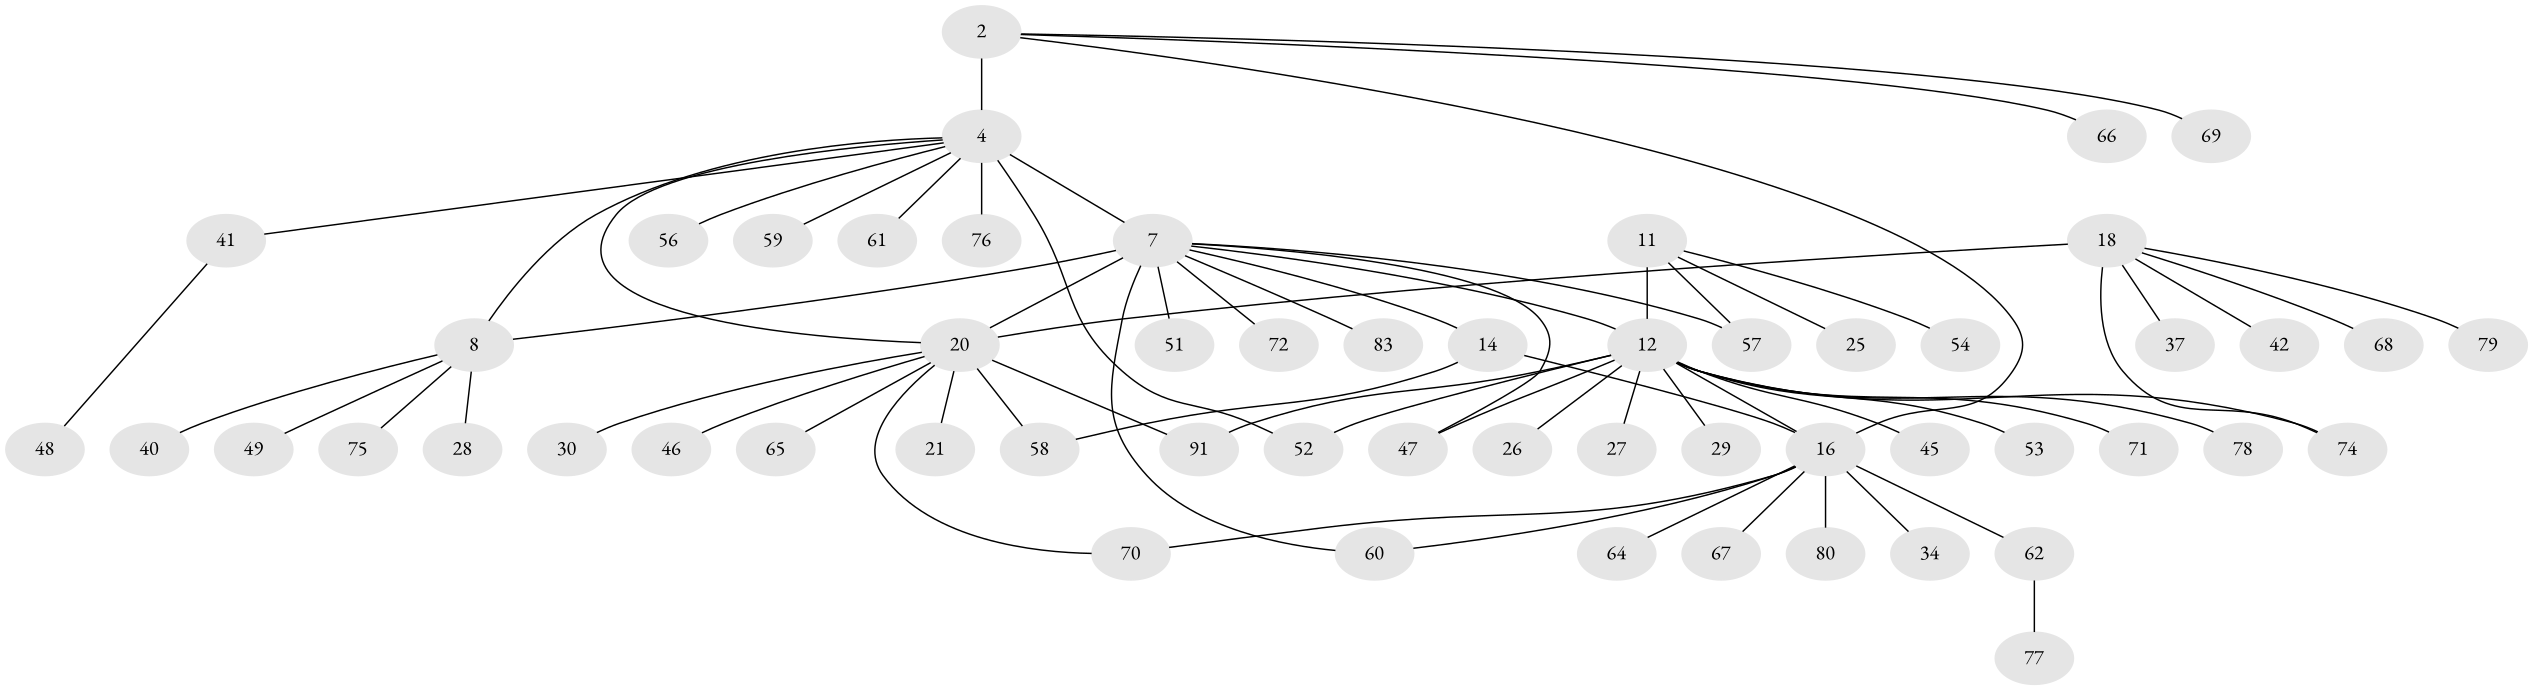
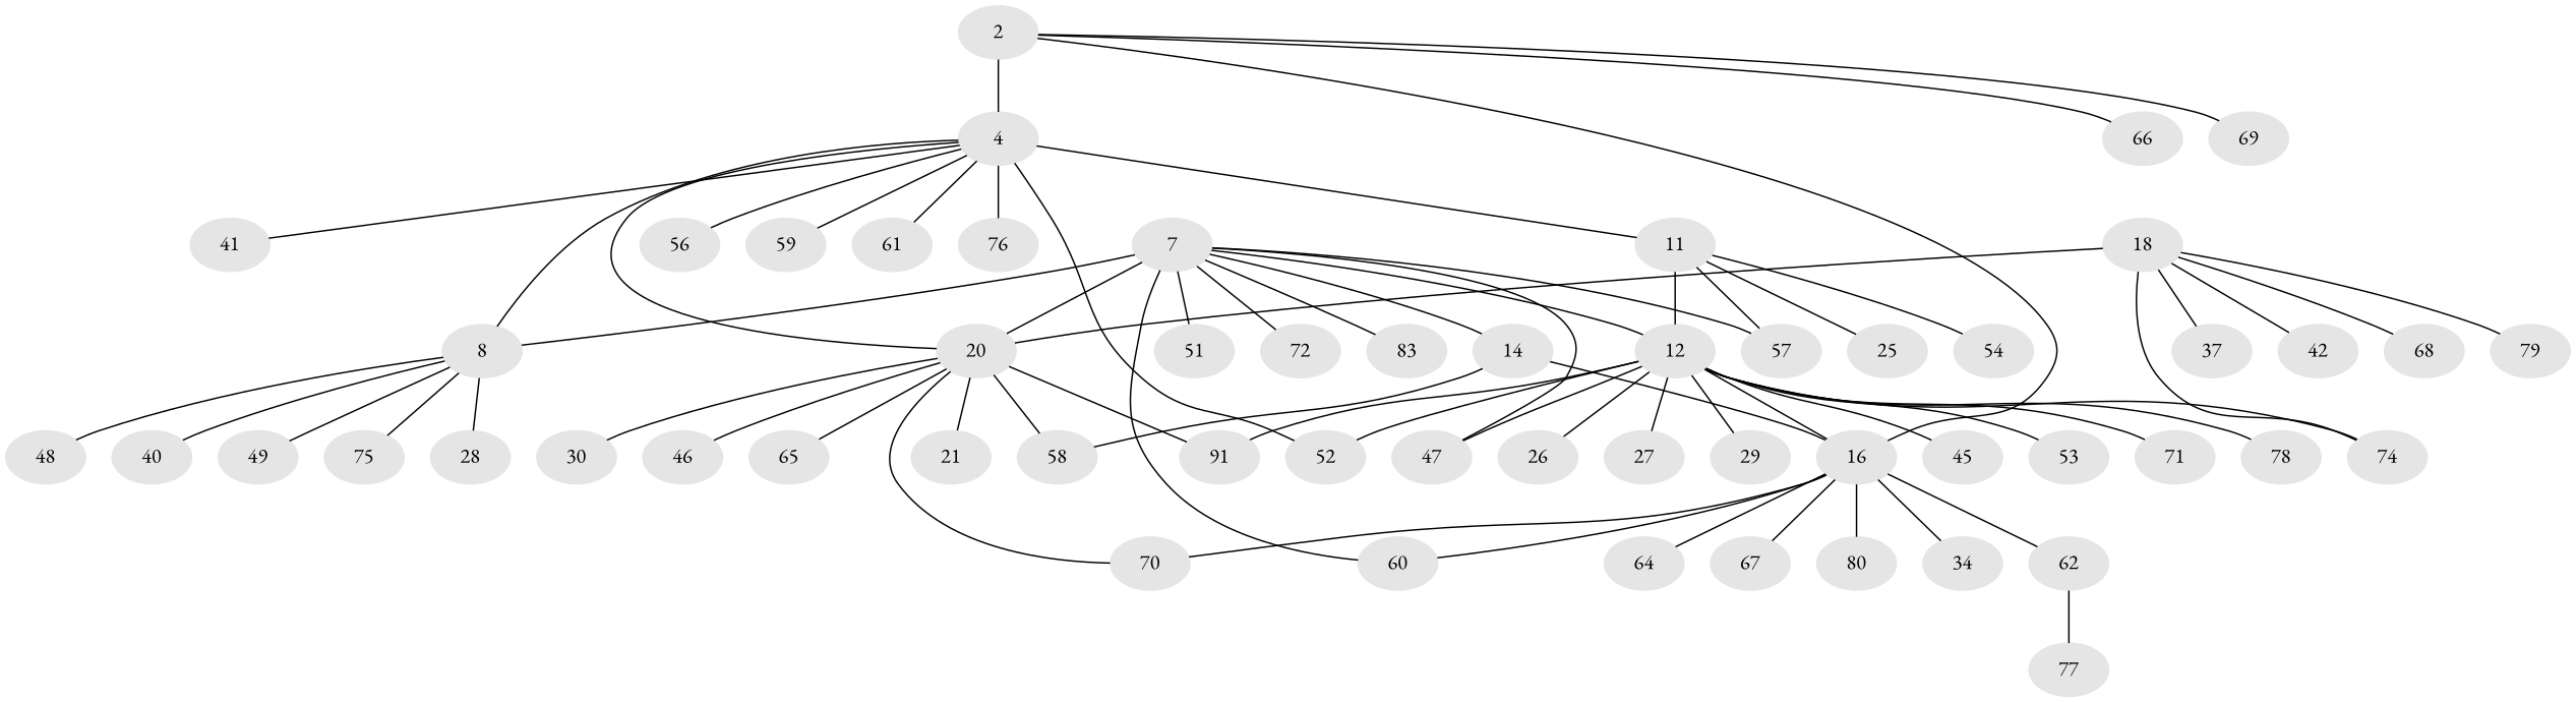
  graph {
    fontname="EB Garamond"
    node [color=gray90 fontname="EB Garamond" style=filled]
    edge [fontname="EB Garamond"]
    2 [super="+1"]
    4 [super="+3"]
    16 [super="+15"]
    66
    69
    8 [super="+5"]
    11 [super="+10"]
    20 [super="+19"]
    41
    52
    56 [super="+23+35"]
    59
    61
    76
    60
    34
    62
    64
    67 [super="+32"]
    70 [super="+63"]
    80 [super="+33"]
    28
    40 [super="+22"]
    48
    49
    75
    12 [super="+9"]
    57 [super="+36"]
    25
    54
    n31 [label=91]
    21
    30
    46
    58 [super="+55"]
    65
    7 [super="+6"]
    14 [super="+13"]
    47
    51
    72
    n42 [label=83]
    26
    27
    29
    45
    53
    71
    78
    74 [super="+50"]
    77
    18 [super="+17"]
    37
    42
    68 [super="+43"]
    79
    2 -- 4 [weight=4]
    2 -- 16
    2 -- 66
    2 -- 69
    4 -- 8
-   4 -- 7
+   4 -- 11
    4 -- 20
    4 -- 41
    4 -- 52
    4 -- 56
    4 -- 59
    4 -- 61
    4 -- 76
    16 -- 60
    16 -- 34
    16 -- 62
    16 -- 64
    16 -- 67
    16 -- 70
    16 -- 80
    8 -- 28
    8 -- 40
-   41 -- 48
+   8 -- 48
    8 -- 49
    8 -- 75
    11 -- 12 [weight=4]
    11 -- 57
    11 -- 25
    11 -- 54
    20 -- 70
    20 -- n31
    20 -- 21
    20 -- 30
    20 -- 46
    20 -- 58
    20 -- 65
    62 -- 77
    12 -- 16
    12 -- 52
    12 -- n31
    12 -- 47
    12 -- 26
    12 -- 27
    12 -- 29
    12 -- 45
    12 -- 53
    12 -- 71
    12 -- 78
    12 -- 74
    7 -- 8 [weight=4]
    7 -- 20
    7 -- 60
    7 -- 12
    7 -- 57
    7 -- 14
    7 -- 47
    7 -- 51
    7 -- 72
    7 -- n42
    14 -- 16 [weight=4]
    14 -- 58
    18 -- 20 [weight=4]
    18 -- 74
    18 -- 37
    18 -- 42
    18 -- 68
    18 -- 79
  }
